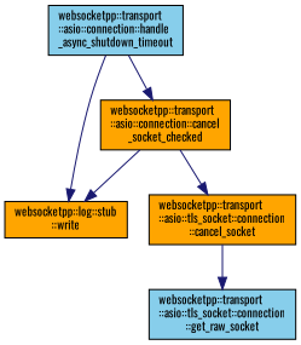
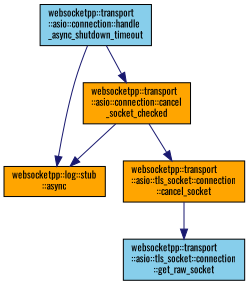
  digraph {
    rankdir=TB
    fontname=Oswald
    node [color=black fillcolor=orange fontname=Oswald fontsize=10 shape=record style=filled]
    edge [color=midnightblue fontname=Oswald fontsize=10 labelfontname=Helvetica labelfontsize=10 style=solid]
    n1 [fillcolor=skyblue fontcolor=black height=0.2 label="websocketpp::transport\l::asio::connection::handle\l_async_shutdown_timeout" width=0.4]
-   n2 [height=0.2 label="websocketpp::log::stub\l::write" width=0.4]
+   n2 [height=0.2 label="websocketpp::log::stub\l::async" width=0.4]
    n3 [height=0.2 label="websocketpp::transport\l::asio::connection::cancel\l_socket_checked" width=0.4]
    n4 [height=0.2 label="websocketpp::transport\l::asio::tls_socket::connection\l::cancel_socket" width=0.4]
    n5 [fillcolor=skyblue height=0.2 label="websocketpp::transport\l::asio::tls_socket::connection\l::get_raw_socket" width=0.4]
    n1 -> n2
    n1 -> n3
    n3 -> n2
    n3 -> n4
    n4 -> n5
  }
